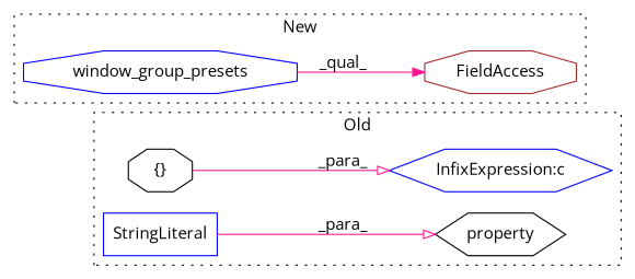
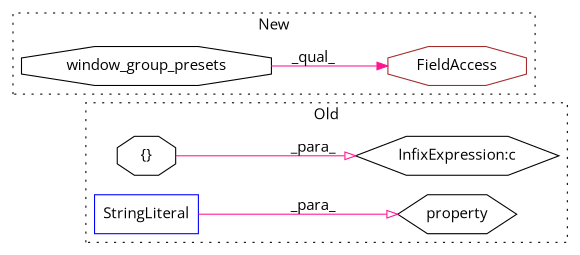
  digraph {
    fontname="Open Sans"
    rankdir=LR
    node [a=32 color=blue fontname="Open Sans" shape=octagon]
    edge [arrowhead=onormal color=deeppink fontname="Open Sans"]
    n1 [a=4 color=black l=2 label="{}" s=18018]
-   n2 [a=27 l=4 label="InfixExpression:c" s=18005 shape=hexagon]
+   n2 [a=27 color=black l=4 label="InfixExpression:c" s=18005 shape=hexagon]
    n3 [color=black l="9,1" label=property s="17985,18004" shape=hexagon]
    n4 [a=45 l=10 label=StringLiteral s=17994 shape=box]
-   n5 [l=22 label=window_group_presets s=18000]
+   n5 [color=black l=22 label=window_group_presets s=18000]
    n6 [a=22 color=brown l=6 label=FieldAccess s=18178]
    subgraph cluster_1 {
      label=Old
      style=dotted
      n1
      n2
      n3
      n4
    }
    subgraph cluster_2 {
      label=New
      style=dotted
      n5
      n6
    }
    n1 -> n2 [label=_para_]
    n4 -> n3 [label=_para_]
    n5 -> n6 [arrowhead=normal label=_qual_]
  }
